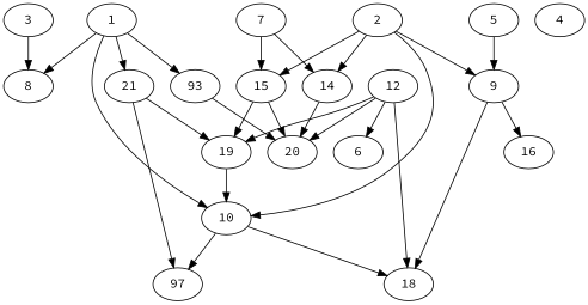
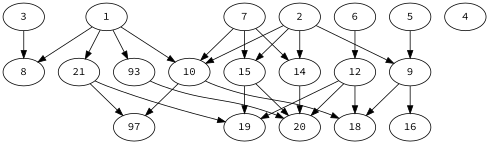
  digraph {
    fontname="Source Code Pro"
    node [alpha=0.05 fontname="Source Code Pro"]
    edge [fontname="Source Code Pro"]
    1 [alpha=0.12 expect_size=50004992]
    8 [expect_size=10315776]
    10 [alpha=0.15 expect_size=34319360]
    n4 [alpha=0.15 expect_size=20943872 label=21]
    n5 [alpha=0.18 expect_size=44852224 label=93]
    18 [alpha=0.04 expect_size=48907264]
    n7 [alpha=0.13 expect_size=45399040 label=97]
    19 [alpha=0.11 expect_size=13082624]
    20 [alpha=0.02 expect_size=32802816]
    2 [alpha=0.18 expect_size=13836288]
    9 [alpha=0.08 expect_size=52286464]
    14 [alpha=0.12 expect_size=19726336]
    15 [alpha=0.18 expect_size=12225536]
    16 [expect_size=23348224]
    3 [alpha=0.09 expect_size=48655360]
    4 [alpha=0.17 expect_size=38427648]
    5 [expect_size=36238336]
    6 [alpha=0.09 expect_size=40280064]
    12 [alpha=0.13 expect_size=49254400]
    7 [alpha=0.01 expect_size=44475392]
    1 -> 8
    1 -> 10
    1 -> n4
    1 -> n5
    10 -> 18
    10 -> n7
    n4 -> n7
    n4 -> 19
    n5 -> 20
    2 -> 10
    2 -> 9
    2 -> 14
    2 -> 15
    9 -> 18
    9 -> 16
    14 -> 20
    15 -> 19
    15 -> 20
    3 -> 8
    5 -> 9
-   12 -> 6
+   6 -> 12
    12 -> 18
    12 -> 19
    12 -> 20
-   19 -> 10
+   7 -> 10
    7 -> 14
    7 -> 15
  }
